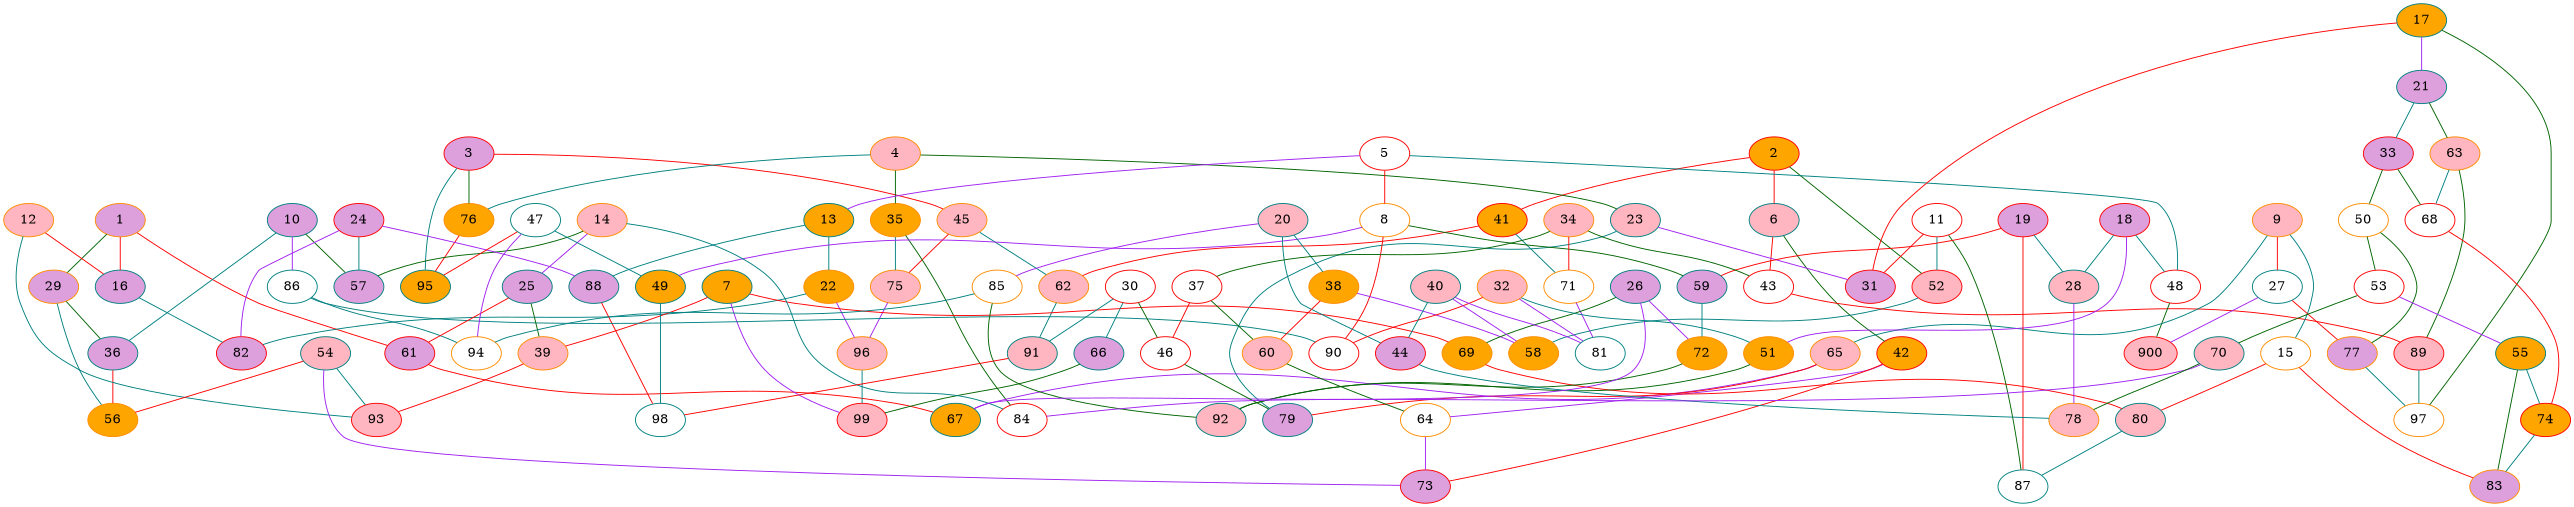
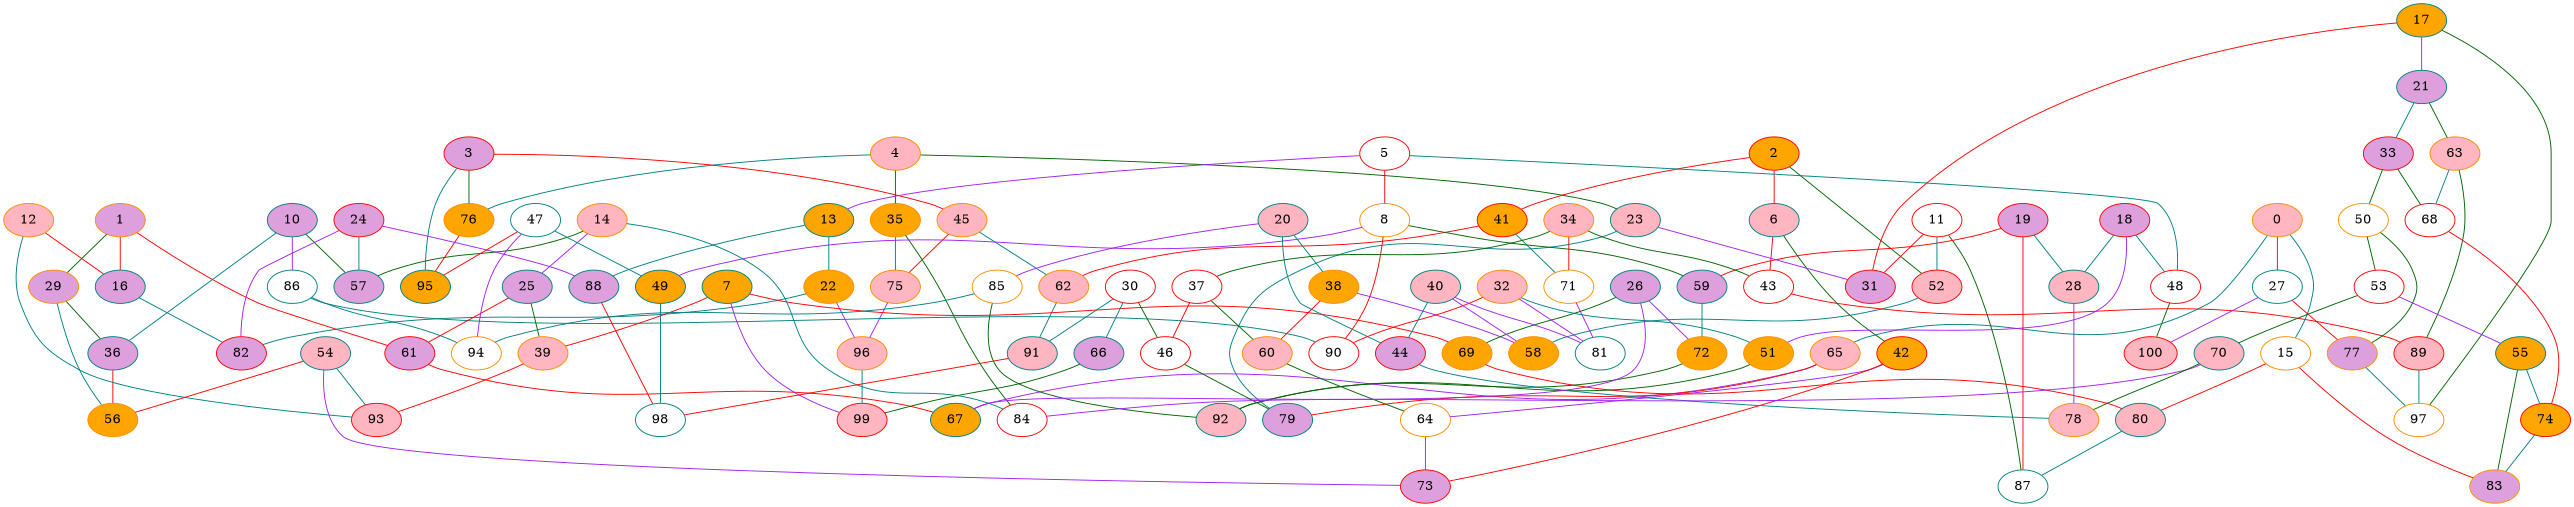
  graph {
    node [color=darkorange fillcolor=lightpink style=filled]
    edge [color=teal]
    1 [fillcolor=plum]
    16 [color=teal fillcolor=plum]
    29 [fillcolor=plum]
    61 [color=red fillcolor=plum]
    82 [color=red fillcolor=plum]
    36 [color=teal fillcolor=plum]
    56 [fillcolor=orange]
    67 [color=teal fillcolor=orange]
    2 [color=red fillcolor=orange]
    6 [color=teal]
    41 [color=red fillcolor=orange]
    52 [color=red]
    42 [color=red fillcolor=orange]
    43 [color=red fillcolor=white]
    71 [fillcolor=white]
    62
    58 [fillcolor=orange]
    3 [color=red fillcolor=plum]
    45
    76 [fillcolor=orange]
    95 [color=teal fillcolor=orange]
    75
    4
    23 [color=teal]
    35 [fillcolor=orange]
    31 [color=red fillcolor=plum]
    79 [color=teal fillcolor=plum]
    84 [color=red fillcolor=white]
    5 [color=red fillcolor=white]
    13 [color=teal fillcolor=orange]
    48 [color=red fillcolor=white]
    8 [fillcolor=white]
    22 [fillcolor=orange]
    88 [color=teal fillcolor=plum]
-   100 [color=red label=900]
+   100 [color=red]
    64 [fillcolor=white]
    73 [color=red fillcolor=plum]
    89 [color=red]
    7 [color=teal fillcolor=orange]
    39
    69 [fillcolor=orange]
    99 [color=red]
    93 [color=red]
    80 [color=teal]
    49 [color=teal fillcolor=orange]
    59 [color=teal fillcolor=plum]
    90 [color=red fillcolor=white]
    98 [color=teal fillcolor=white]
    72 [fillcolor=orange]
    15 [fillcolor=white]
-   9
+   9 [label=0]
    27 [color=teal fillcolor=white]
    65
    83 [fillcolor=plum]
    77 [fillcolor=plum]
    10 [color=teal fillcolor=plum]
    57 [color=teal fillcolor=plum]
    86 [color=teal fillcolor=white]
    94 [fillcolor=white]
    11 [color=red fillcolor=white]
    87 [color=teal fillcolor=white]
    12
    66 [color=teal fillcolor=plum]
    96
    14
    25 [color=teal fillcolor=plum]
    17 [color=teal fillcolor=orange]
    21 [color=teal fillcolor=plum]
    97 [fillcolor=white]
    33 [color=red fillcolor=plum]
    63
    18 [color=red fillcolor=plum]
    28 [color=teal]
    51 [fillcolor=orange]
    78
    92 [color=teal]
    19 [color=red fillcolor=plum]
    20 [color=teal]
    38 [fillcolor=orange]
    44 [color=red fillcolor=plum]
    85 [fillcolor=white]
    60
    50 [fillcolor=white]
    68 [color=red fillcolor=white]
    24 [color=red fillcolor=plum]
    26 [color=teal fillcolor=plum]
    30 [color=red fillcolor=white]
    46 [color=red fillcolor=white]
    91 [color=teal]
    32
    81 [color=teal fillcolor=white]
    53 [color=red fillcolor=white]
    74 [color=red fillcolor=orange]
    34
    37 [color=red fillcolor=white]
    40 [color=teal]
    47 [color=teal fillcolor=white]
    55 [color=teal fillcolor=orange]
    70 [color=teal]
    54 [color=teal]
    1 -- 16 [color=red]
    1 -- 29 [color=darkgreen]
    1 -- 61 [color=red]
    16 -- 82
    29 -- 36 [color=darkgreen]
    29 -- 56
    61 -- 67 [color=red]
    36 -- 56 [color=red]
    2 -- 6 [color=red]
    2 -- 41 [color=red]
    2 -- 52 [color=darkgreen]
    6 -- 42 [color=darkgreen]
    6 -- 43 [color=red]
    41 -- 71
    41 -- 62 [color=red]
    52 -- 58
    42 -- 64 [color=purple]
    42 -- 73 [color=red]
    43 -- 89 [color=red]
    71 -- 81 [color=purple]
    62 -- 91
    3 -- 45 [color=red]
    3 -- 76 [color=darkgreen]
    3 -- 95
    45 -- 62
    45 -- 75 [color=red]
    76 -- 95 [color=red]
    75 -- 96 [color=purple]
    4 -- 76
    4 -- 23 [color=darkgreen]
    4 -- 35 [color=darkgreen]
    23 -- 31 [color=purple]
    23 -- 79
    35 -- 75
    35 -- 84 [color=darkgreen]
    5 -- 13 [color=purple]
    5 -- 48
    5 -- 8 [color=red]
    13 -- 22
    13 -- 88
    48 -- 100 [color=darkgreen]
    8 -- 49 [color=purple]
    8 -- 59 [color=darkgreen]
    8 -- 90 [color=red]
    22 -- 82
    22 -- 96 [color=purple]
    88 -- 98 [color=red]
    64 -- 73 [color=purple]
    89 -- 97
    7 -- 39 [color=red]
    7 -- 69 [color=red]
    7 -- 99 [color=purple]
    39 -- 93 [color=red]
    69 -- 80 [color=red]
    80 -- 87
    49 -- 98
    59 -- 72
    72 -- 92 [color=darkgreen]
    15 -- 80 [color=red]
    15 -- 83 [color=red]
    9 -- 15
    9 -- 27 [color=red]
    9 -- 65
    27 -- 100 [color=purple]
    27 -- 77 [color=red]
    65 -- 67 [color=purple]
    65 -- 79 [color=red]
    77 -- 97
    10 -- 36
    10 -- 57 [color=darkgreen]
    10 -- 86 [color=purple]
    86 -- 90
    86 -- 94
    11 -- 52
    11 -- 31 [color=red]
    11 -- 87 [color=darkgreen]
    12 -- 16 [color=red]
    12 -- 93
    66 -- 99 [color=darkgreen]
    96 -- 99
    14 -- 84
    14 -- 57 [color=darkgreen]
    14 -- 25 [color=purple]
    25 -- 61 [color=red]
    25 -- 39 [color=darkgreen]
    17 -- 31 [color=red]
    17 -- 21 [color=purple]
    17 -- 97 [color=darkgreen]
    21 -- 33
    21 -- 63 [color=darkgreen]
    33 -- 50 [color=darkgreen]
    33 -- 68 [color=darkgreen]
    63 -- 89 [color=darkgreen]
    63 -- 68
    18 -- 48
    18 -- 28
    18 -- 51 [color=purple]
    28 -- 78 [color=purple]
    51 -- 92 [color=darkgreen]
    19 -- 59 [color=red]
    19 -- 87 [color=red]
    19 -- 28
    20 -- 38
    20 -- 44
    20 -- 85 [color=purple]
    38 -- 58 [color=purple]
    38 -- 60 [color=red]
    44 -- 78
    85 -- 94
    85 -- 92 [color=darkgreen]
    60 -- 64 [color=darkgreen]
    50 -- 77 [color=darkgreen]
    50 -- 53 [color=darkgreen]
    68 -- 74 [color=red]
    24 -- 82 [color=purple]
    24 -- 88 [color=purple]
    24 -- 57
    26 -- 67 [color=purple]
    26 -- 69 [color=darkgreen]
    26 -- 72 [color=purple]
    30 -- 66
    30 -- 46 [color=darkgreen]
    30 -- 91
    46 -- 79 [color=darkgreen]
    91 -- 98 [color=red]
    32 -- 90 [color=red]
    32 -- 51
    32 -- 81 [color=purple]
    53 -- 55 [color=purple]
    53 -- 70 [color=darkgreen]
    74 -- 83
    34 -- 43 [color=darkgreen]
    34 -- 71 [color=red]
    34 -- 37 [color=darkgreen]
    37 -- 60 [color=darkgreen]
    37 -- 46 [color=red]
    40 -- 58 [color=purple]
    40 -- 44
    40 -- 81 [color=purple]
    47 -- 95 [color=red]
    47 -- 49
    47 -- 94 [color=purple]
    55 -- 83 [color=darkgreen]
    55 -- 74
    70 -- 84 [color=purple]
    70 -- 78 [color=darkgreen]
    54 -- 56 [color=red]
    54 -- 73 [color=purple]
    54 -- 93
  }
